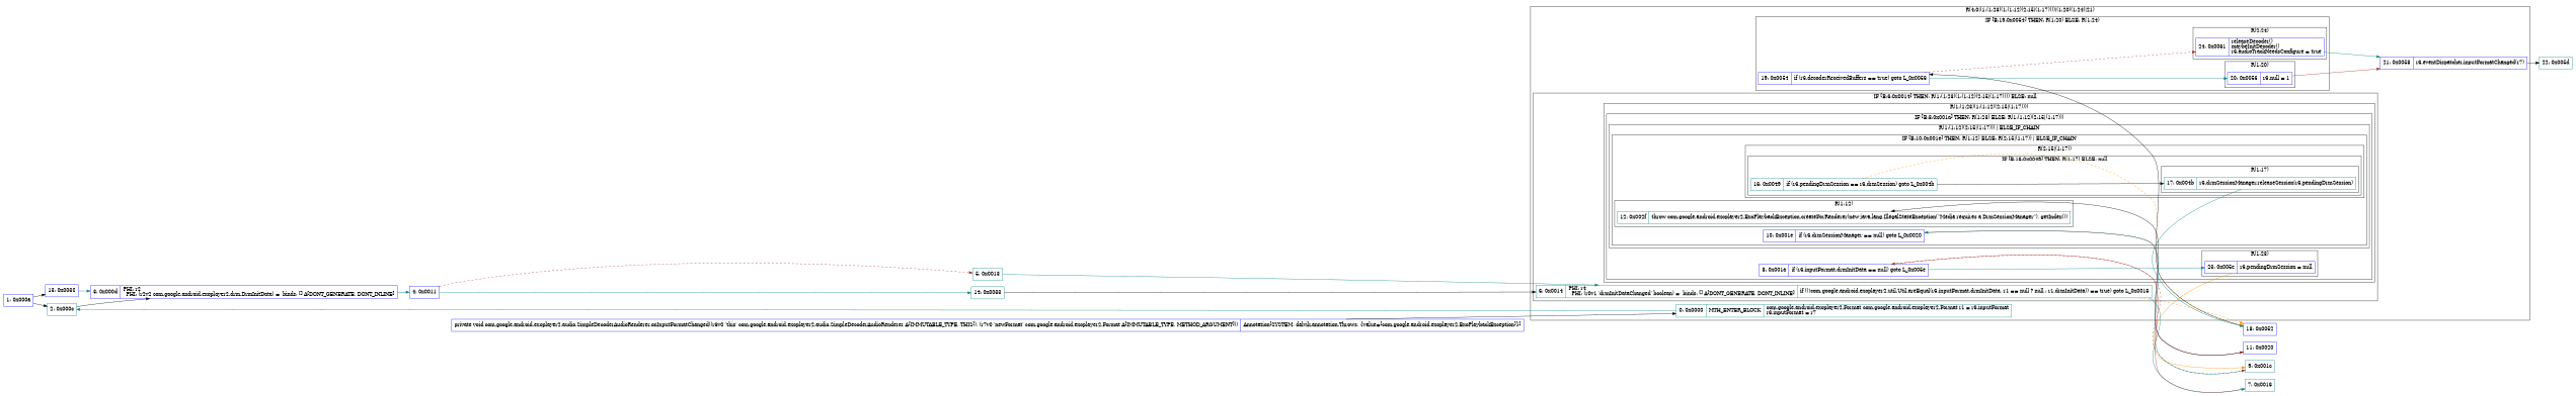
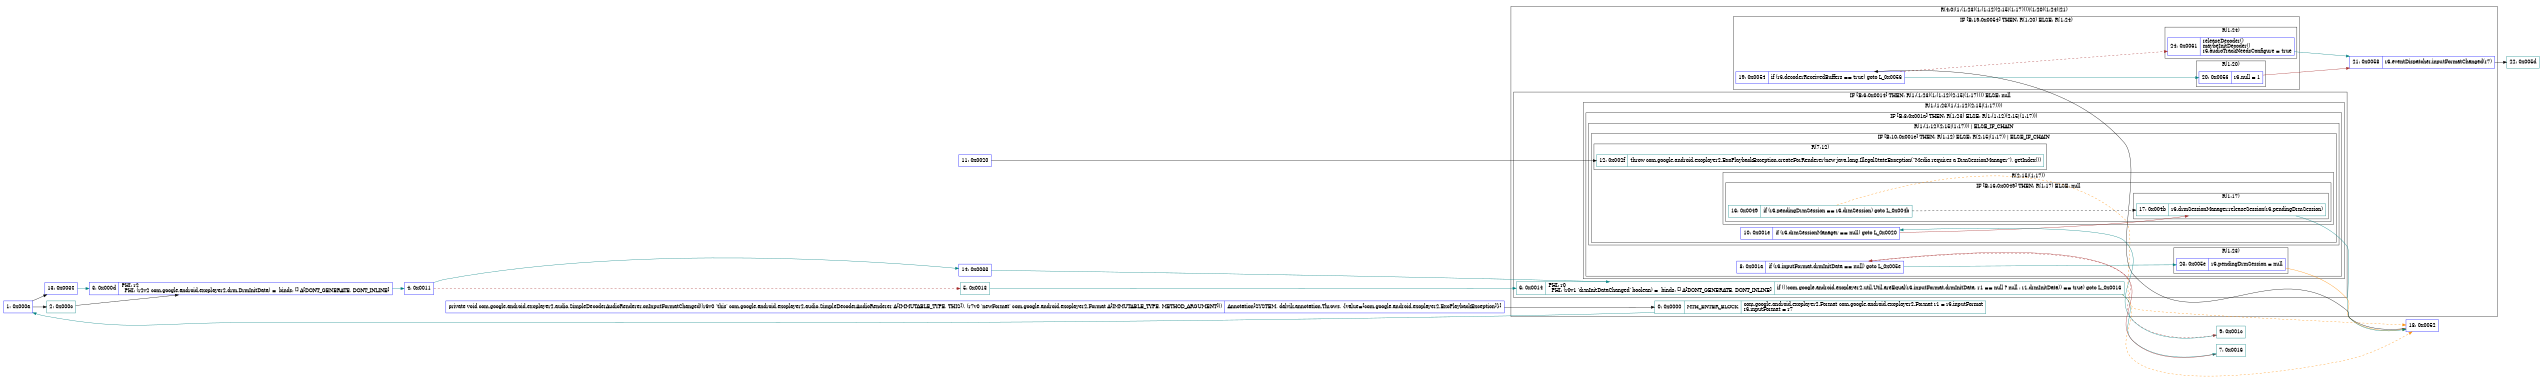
  digraph {
    rankdir=LR
    node [color=blue shape=record]
    edge [color=teal]
    n1 [label="{23\:\ 0x005e|r6.pendingDrmSession = null\l}"]
    n2 [color=teal label="{12\:\ 0x002f|throw com.google.android.exoplayer2.ExoPlaybackException.createForRenderer(new java.lang.IllegalStateException(\"Media requires a DrmSessionManager\"), getIndex())\l}"]
    n3 [color=teal label="{17\:\ 0x004b|r6.drmSessionManager.releaseSession(r6.pendingDrmSession)\l}"]
    n4 [color=teal label="{16\:\ 0x0049|if (r6.pendingDrmSession == r6.drmSession) goto L_0x004b\l}"]
    n5 [label="{10\:\ 0x001e|if (r6.drmSessionManager == null) goto L_0x0020\l}"]
    n6 [label="{8\:\ 0x001a|if (r6.inputFormat.drmInitData == null) goto L_0x005e\l}"]
-   n7 [color=teal label="{6\:\ 0x0014|PHI: r4 \l  PHI: (r0v1 'drmInitDataChanged' boolean) =  binds: [] A[DONT_GENERATE, DONT_INLINE]\l|if ((!com.google.android.exoplayer2.util.Util.areEqual(r6.inputFormat.drmInitData, r1 == null ? null : r1.drmInitData)) == true) goto L_0x0016\l}"]
+   n7 [color=teal label="{6\:\ 0x0014|PHI: r0 \l  PHI: (r0v1 'drmInitDataChanged' boolean) =  binds: [] A[DONT_GENERATE, DONT_INLINE]\l|if ((!com.google.android.exoplayer2.util.Util.areEqual(r6.inputFormat.drmInitData, r1 == null ? null : r1.drmInitData)) == true) goto L_0x0016\l}"]
    n8 [label="{20\:\ 0x0056|r6.null = 1\l}"]
    n9 [label="{24\:\ 0x0061|releaseDecoder()\lmaybeInitDecoder()\lr6.audioTrackNeedsConfigure = true\l}"]
    n10 [label="{19\:\ 0x0054|if (r6.decoderReceivedBuffers == true) goto L_0x0056\l}"]
    n11 [color=teal label="{0\:\ 0x0000|MTH_ENTER_BLOCK\l|com.google.android.exoplayer2.Format com.google.android.exoplayer2.Format r1 = r6.inputFormat\lr6.inputFormat = r7\l}"]
    n12 [label="{21\:\ 0x0058|r6.eventDispatcher.inputFormatChanged(r7)\l}"]
    n13 [label="{18\:\ 0x0052}"]
    n14 [label="{11\:\ 0x0020}"]
    n15 [color=teal label="{9\:\ 0x001c}"]
    n16 [color=teal label="{7\:\ 0x0016}"]
    n17 [label="{1\:\ 0x000a}"]
    n18 [color=teal label="{22\:\ 0x005d}"]
    n19 [color=teal label="{2\:\ 0x000c}"]
    n20 [label="{13\:\ 0x0030}"]
    n21 [label="{3\:\ 0x000d|PHI: r2 \l  PHI: (r2v2 com.google.android.exoplayer2.drm.DrmInitData) =  binds: [] A[DONT_GENERATE, DONT_INLINE]\l}"]
    n22 [label="{4\:\ 0x0011}"]
    n23 [color=teal label="{5\:\ 0x0013}"]
-   n24 [color=teal label="{14\:\ 0x0033}"]
+   n24 [label="{14\:\ 0x0033}"]
    n25 [label="{private void com.google.android.exoplayer2.audio.SimpleDecoderAudioRenderer.onInputFormatChanged((r6v0 'this' com.google.android.exoplayer2.audio.SimpleDecoderAudioRenderer A[IMMUTABLE_TYPE, THIS]), (r7v0 'newFormat' com.google.android.exoplayer2.Format A[IMMUTABLE_TYPE, METHOD_ARGUMENT]))  | Annotation[SYSTEM, dalvik.annotation.Throws, \{value=[com.google.android.exoplayer2.ExoPlaybackException]\}]\l}"]
    subgraph cluster_1 {
      label="R(4:0|(1:(1:23)(1:(1:12)(2:15|(1:17))))|(1:20)(1:24)|21)"
      n11
      n12
      subgraph cluster_2 {
        label="IF [B:6:0x0014] THEN: R(1:(1:23)(1:(1:12)(2:15|(1:17)))) ELSE: null"
        n7
        subgraph cluster_3 {
          label="R(1:(1:23)(1:(1:12)(2:15|(1:17))))"
          subgraph cluster_4 {
            label="IF [B:8:0x001a] THEN: R(1:23) ELSE: R(1:(1:12)(2:15|(1:17)))"
            n6
            subgraph cluster_5 {
              label="R(1:23)"
              n1
            }
            subgraph cluster_6 {
              label="R(1:(1:12)(2:15|(1:17))) | ELSE_IF_CHAIN\l"
              subgraph cluster_7 {
                label="IF [B:10:0x001e] THEN: R(1:12) ELSE: R(2:15|(1:17)) | ELSE_IF_CHAIN\l"
                n5
                subgraph cluster_8 {
-                 label="R(1:12)"
+                 label="R(7:12)"
                  n2
                }
                subgraph cluster_9 {
                  label="R(2:15|(1:17))"
                  subgraph cluster_10 {
                    label="IF [B:16:0x0049] THEN: R(1:17) ELSE: null"
                    n4
                    subgraph cluster_11 {
                      label="R(1:17)"
                      n3
                    }
                  }
                }
              }
            }
          }
        }
      }
      subgraph cluster_12 {
        label="IF [B:19:0x0054] THEN: R(1:20) ELSE: R(1:24)"
        n10
        subgraph cluster_13 {
          label="R(1:20)"
          n8
        }
        subgraph cluster_14 {
-         label="R(2:24)"
+         label="R(1:24)"
          n9
        }
      }
    }
-   n1 -> n15 [color=darkorange]
+   n1 -> n13 [color=darkorange]
    n3 -> n13
-   n4 -> n3 [color=black]
+   n4 -> n3 [color=black style=dashed]
    n4 -> n13 [color=darkorange style=dashed]
-   n5 -> n14 [color=brown]
+   n5 -> n3 [color=brown]
    n6 -> n1
    n6 -> n15 [color=brown style=dashed]
    n7 -> n13 [color=darkorange style=dashed]
    n7 -> n16
    n8 -> n12 [color=brown]
    n9 -> n12
    n10 -> n8
    n10 -> n9 [color=brown style=dashed]
-   n11 -> n19
+   n11 -> n17
    n12 -> n18 [color=black]
    n13 -> n10 [color=black]
    n14 -> n2 [color=black]
    n15 -> n5
    n16 -> n6 [color=brown]
    n17 -> n19 [color=black]
    n17 -> n20 [color=black]
    n19 -> n21 [color=black]
    n20 -> n21
    n21 -> n22
    n22 -> n23 [color=brown style=dashed]
    n22 -> n24
    n23 -> n7
-   n24 -> n7 [color=black]
+   n24 -> n7
    n25 -> n11 [color=black]
  }
